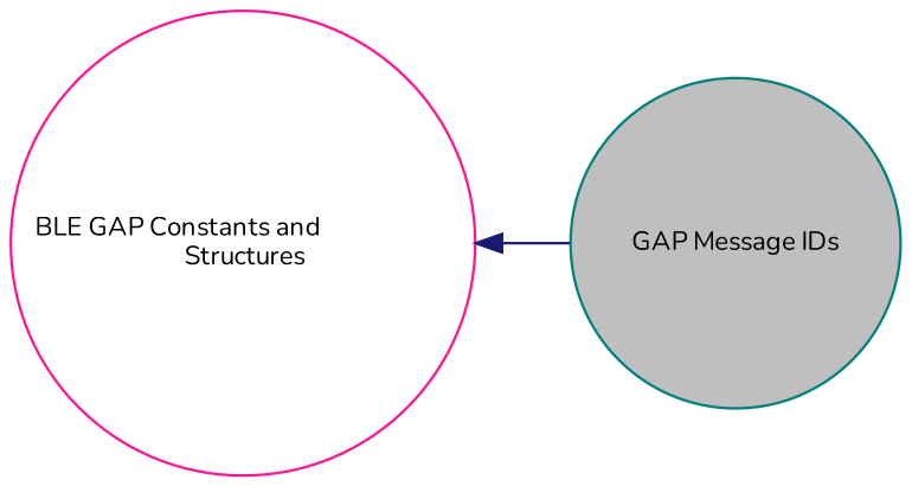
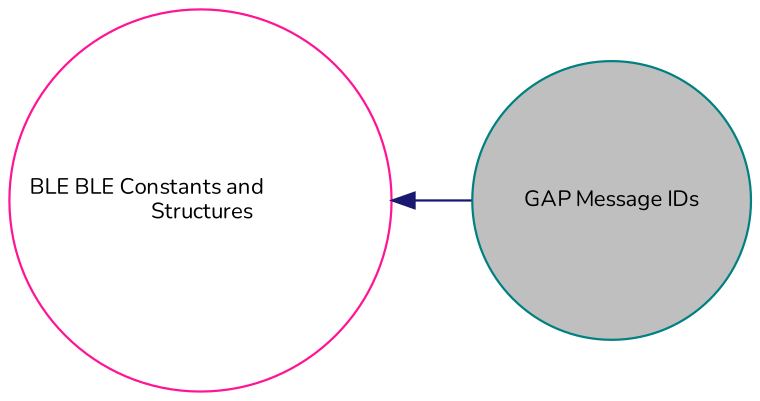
  digraph {
    rankdir=LR
    fontname=Nunito
    node [fontname=Nunito fontsize=10 shape=circle style=filled]
-   n1 [color=deeppink fillcolor=white height=0.2 label="BLE GAP Constants and\l Structures" width=0.4]
+   n1 [color=deeppink fillcolor=white height=0.2 label="BLE BLE Constants and\l Structures" width=0.4]
    n2 [color=teal fillcolor=grey75 fontcolor=black height=0.2 label="GAP Message IDs" width=0.4]
    n1 -> n2 [color=midnightblue dir=back fontname=Nunito fontsize=10 labelfontname=Helvetica labelfontsize=10 shape=plaintext style=solid]
  }
